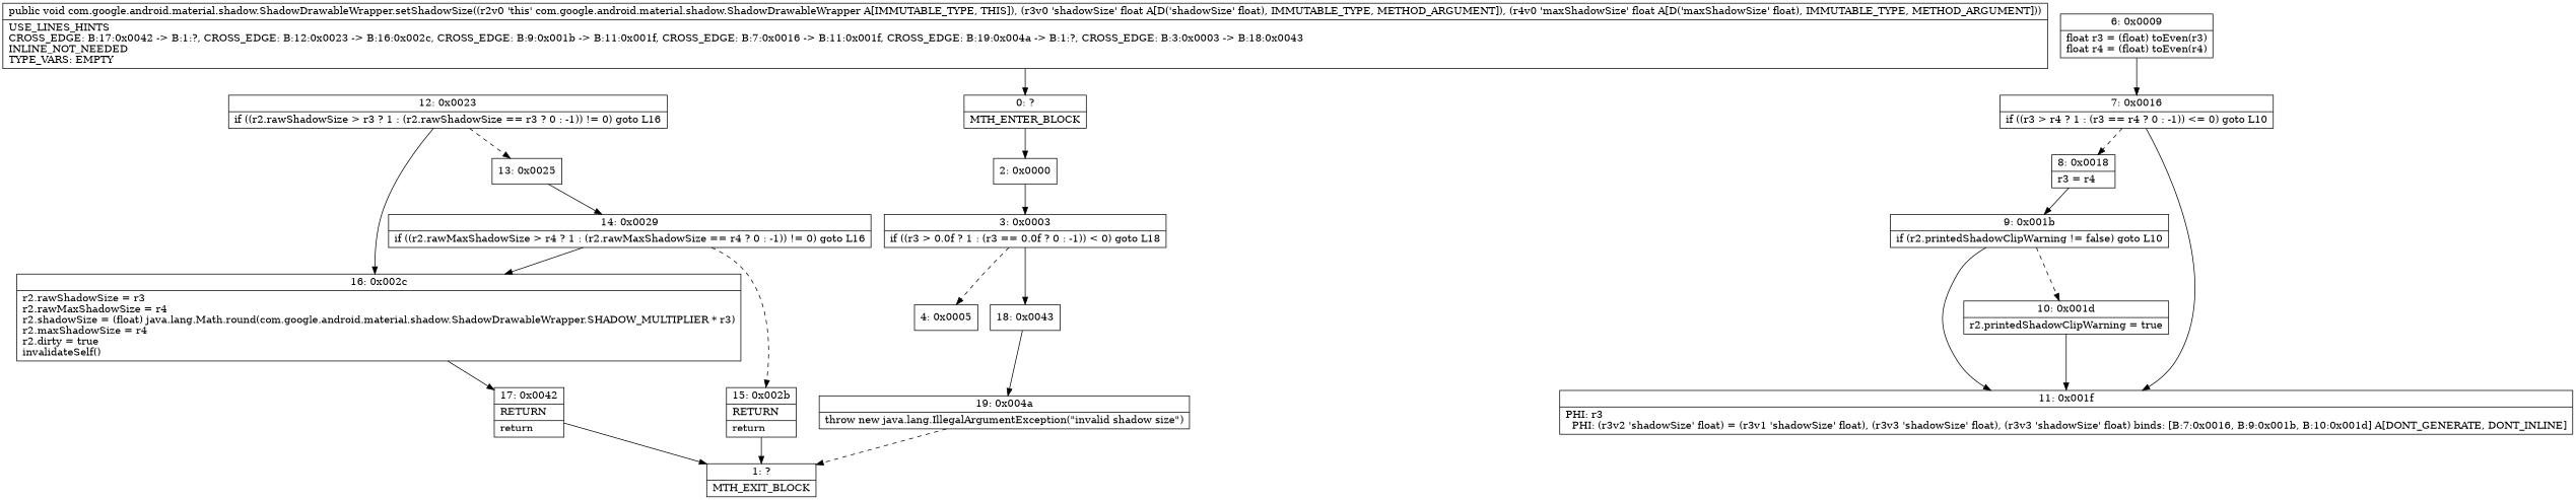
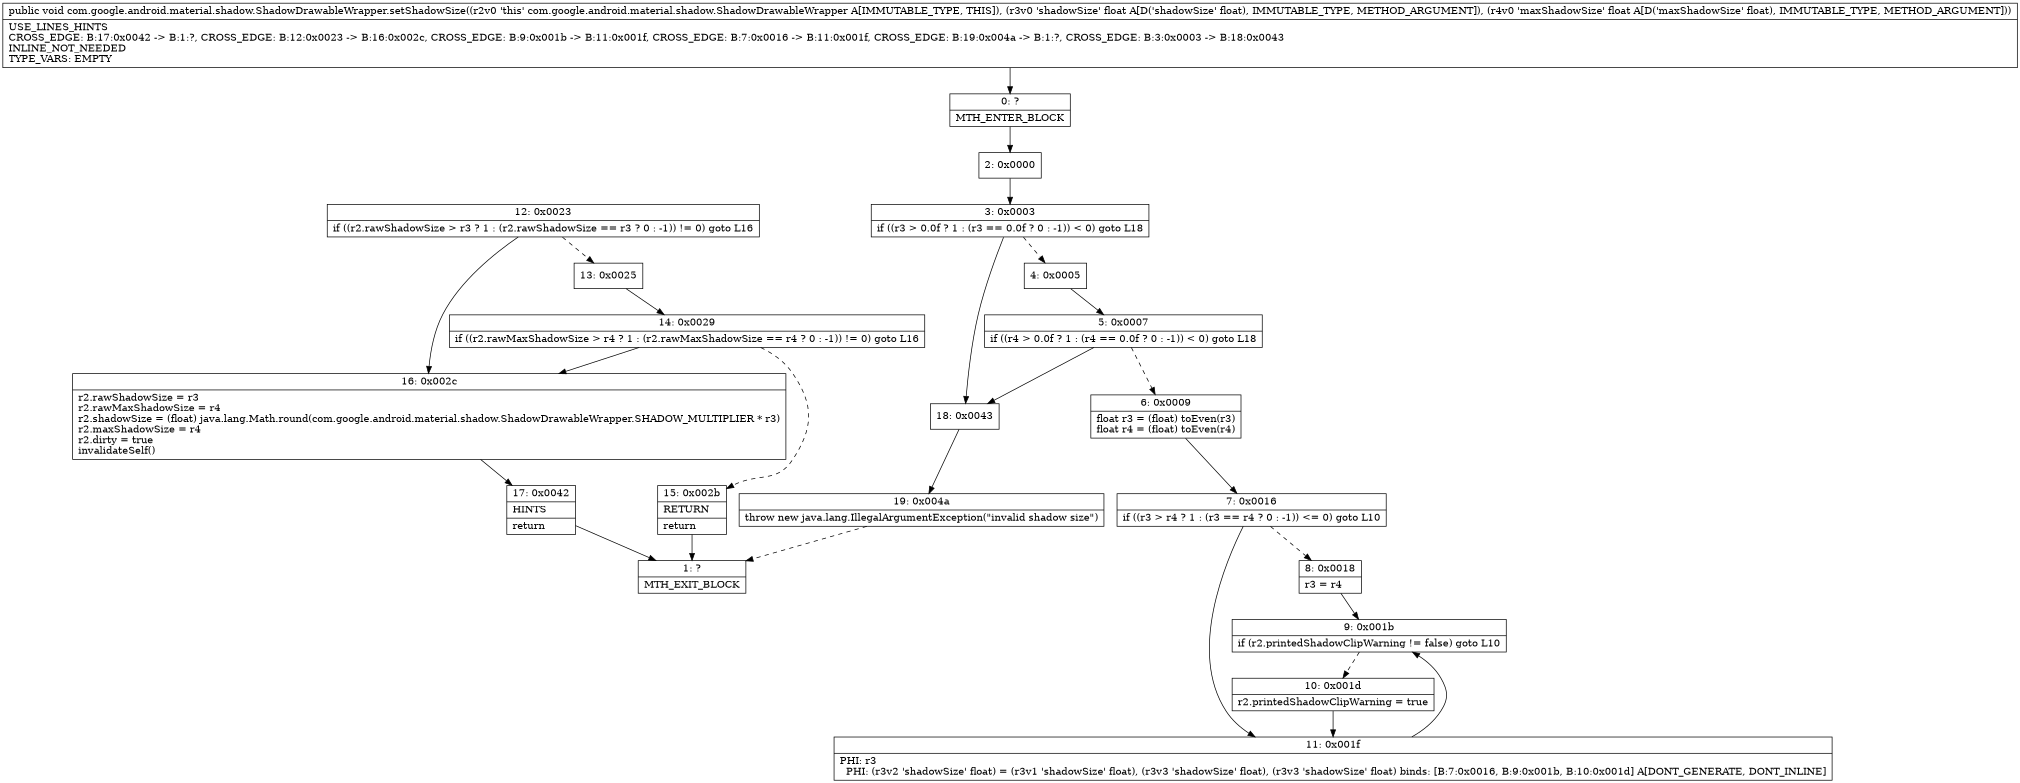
  digraph {
    node [shape=record]
    n1 [label="{0\:\ ?|MTH_ENTER_BLOCK\l}"]
    n2 [label="{2\:\ 0x0000}"]
    n3 [label="{3\:\ 0x0003|if ((r3 \> 0.0f ? 1 : (r3 == 0.0f ? 0 : \-1)) \< 0) goto L18\l}"]
    n4 [label="{4\:\ 0x0005}"]
    n5 [label="{18\:\ 0x0043}"]
+   n6 [label="{5\:\ 0x0007|if ((r4 \> 0.0f ? 1 : (r4 == 0.0f ? 0 : \-1)) \< 0) goto L18\l}"]
    n7 [label="{19\:\ 0x004a|throw new java.lang.IllegalArgumentException(\"invalid shadow size\")\l}"]
    n8 [label="{6\:\ 0x0009|float r3 = (float) toEven(r3)\lfloat r4 = (float) toEven(r4)\l}"]
    n9 [label="{7\:\ 0x0016|if ((r3 \> r4 ? 1 : (r3 == r4 ? 0 : \-1)) \<= 0) goto L10\l}"]
    n10 [label="{8\:\ 0x0018|r3 = r4\l}"]
    n11 [label="{11\:\ 0x001f|PHI: r3 \l  PHI: (r3v2 'shadowSize' float) = (r3v1 'shadowSize' float), (r3v3 'shadowSize' float), (r3v3 'shadowSize' float) binds: [B:7:0x0016, B:9:0x001b, B:10:0x001d] A[DONT_GENERATE, DONT_INLINE]\l}"]
    n12 [label="{9\:\ 0x001b|if (r2.printedShadowClipWarning != false) goto L10\l}"]
    n13 [label="{10\:\ 0x001d|r2.printedShadowClipWarning = true\l}"]
    n14 [label="{12\:\ 0x0023|if ((r2.rawShadowSize \> r3 ? 1 : (r2.rawShadowSize == r3 ? 0 : \-1)) != 0) goto L16\l}"]
    n15 [label="{13\:\ 0x0025}"]
    n16 [label="{16\:\ 0x002c|r2.rawShadowSize = r3\lr2.rawMaxShadowSize = r4\lr2.shadowSize = (float) java.lang.Math.round(com.google.android.material.shadow.ShadowDrawableWrapper.SHADOW_MULTIPLIER * r3)\lr2.maxShadowSize = r4\lr2.dirty = true\linvalidateSelf()\l}"]
    n17 [label="{14\:\ 0x0029|if ((r2.rawMaxShadowSize \> r4 ? 1 : (r2.rawMaxShadowSize == r4 ? 0 : \-1)) != 0) goto L16\l}"]
-   n18 [label="{17\:\ 0x0042|RETURN\l|return\l}"]
+   n18 [label="{17\:\ 0x0042|HINTS\l|return\l}"]
    n19 [label="{15\:\ 0x002b|RETURN\l|return\l}"]
    n20 [label="{1\:\ ?|MTH_EXIT_BLOCK\l}"]
    n21 [label="{public void com.google.android.material.shadow.ShadowDrawableWrapper.setShadowSize((r2v0 'this' com.google.android.material.shadow.ShadowDrawableWrapper A[IMMUTABLE_TYPE, THIS]), (r3v0 'shadowSize' float A[D('shadowSize' float), IMMUTABLE_TYPE, METHOD_ARGUMENT]), (r4v0 'maxShadowSize' float A[D('maxShadowSize' float), IMMUTABLE_TYPE, METHOD_ARGUMENT]))  | USE_LINES_HINTS\lCROSS_EDGE: B:17:0x0042 \-\> B:1:?, CROSS_EDGE: B:12:0x0023 \-\> B:16:0x002c, CROSS_EDGE: B:9:0x001b \-\> B:11:0x001f, CROSS_EDGE: B:7:0x0016 \-\> B:11:0x001f, CROSS_EDGE: B:19:0x004a \-\> B:1:?, CROSS_EDGE: B:3:0x0003 \-\> B:18:0x0043\lINLINE_NOT_NEEDED\lTYPE_VARS: EMPTY\l}"]
    n1 -> n2
    n2 -> n3
    n3 -> n4 [style=dashed]
    n3 -> n5
+   n4 -> n6
    n5 -> n7
+   n6 -> n5
+   n6 -> n8 [style=dashed]
    n7 -> n20 [style=dashed]
    n8 -> n9
    n9 -> n10 [style=dashed]
    n9 -> n11
    n10 -> n12
-   n12 -> n11
+   n11 -> n12
    n12 -> n13 [style=dashed]
    n13 -> n11
    n14 -> n15 [style=dashed]
    n14 -> n16
    n15 -> n17
    n16 -> n18
    n17 -> n16
    n17 -> n19 [style=dashed]
    n18 -> n20
    n19 -> n20
    n21 -> n1
  }
